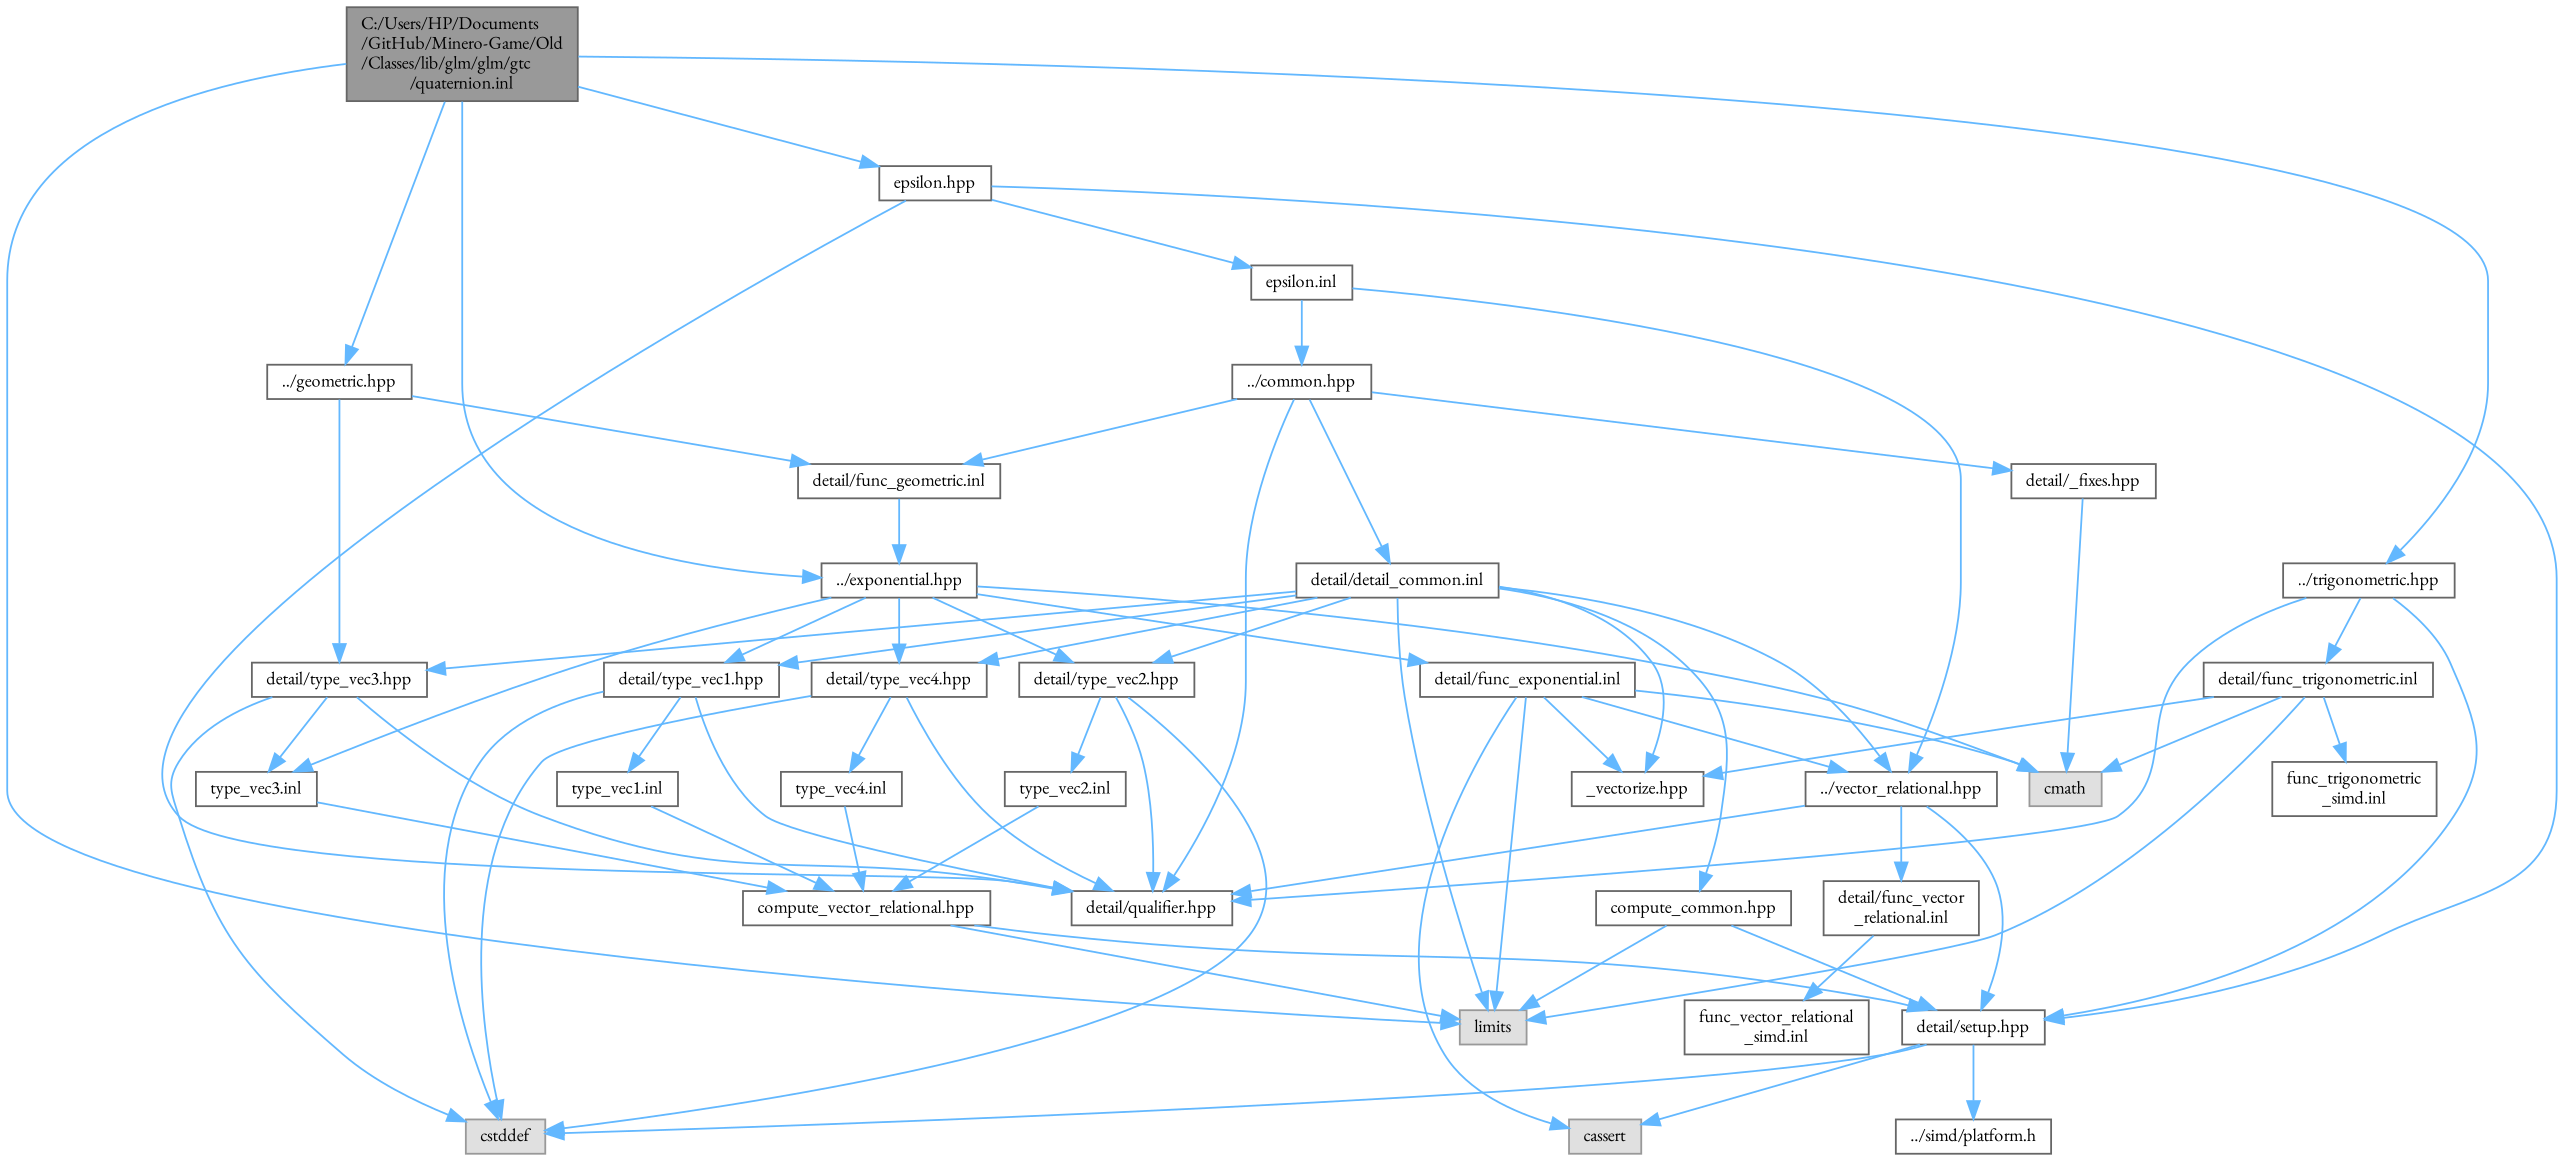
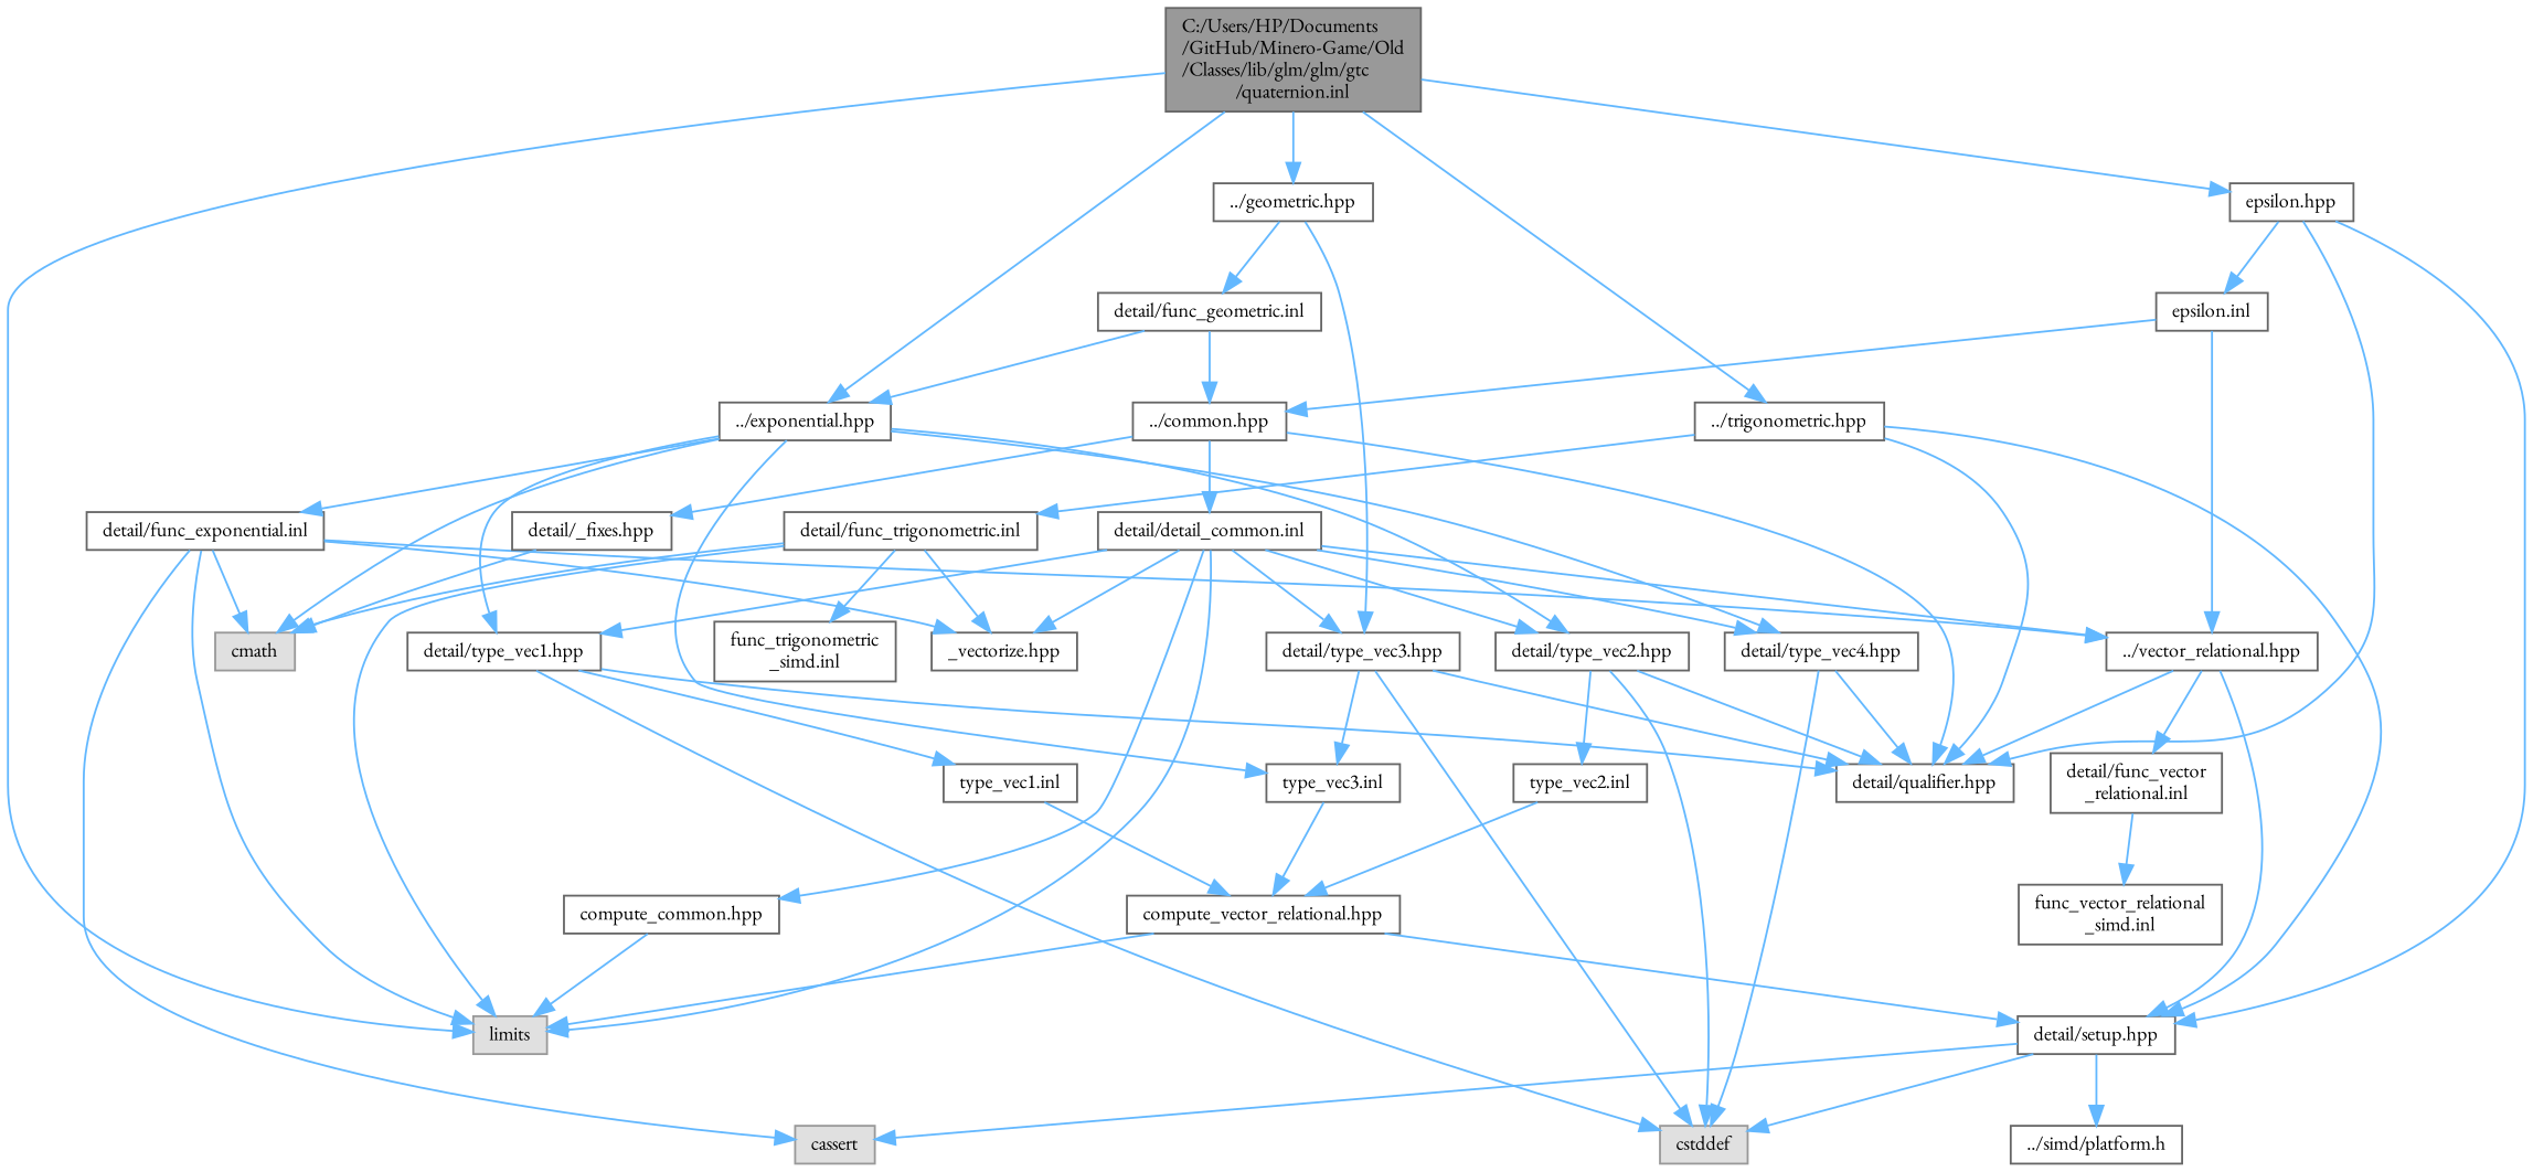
  digraph {
    fontname="EB Garamond"
    node [color=grey40 fillcolor=white fontname="EB Garamond" fontsize=10 shape=box style=filled]
    edge [color=steelblue1 fontname="EB Garamond" fontsize=10 labelfontname=Helvetica labelfontsize=10 style=solid]
    n1 [color=gray40 fillcolor=grey60 fontcolor=black height=0.2 label="C:/Users/HP/Documents\l/GitHub/Minero-Game/Old\l/Classes/lib/glm/glm/gtc\l/quaternion.inl" width=0.4]
    n2 [height=0.2 label="../trigonometric.hpp" width=0.4]
    n3 [color=grey60 fillcolor="#E0E0E0" height=0.2 label=limits width=0.4]
    n4 [height=0.2 label="../geometric.hpp" width=0.4]
    n5 [height=0.2 label="../exponential.hpp" width=0.4]
    n6 [height=0.2 label="epsilon.hpp" width=0.4]
    n7 [height=0.2 label="detail/setup.hpp" width=0.4]
    n8 [height=0.2 label="detail/qualifier.hpp" width=0.4]
    n9 [height=0.2 label="detail/func_trigonometric.inl" width=0.4]
    n10 [height=0.2 label="detail/type_vec3.hpp" width=0.4]
    n11 [height=0.2 label="detail/func_geometric.inl" width=0.4]
    n12 [color=grey60 fillcolor="#E0E0E0" height=0.2 label=cmath width=0.4]
    n13 [height=0.2 label="type_vec3.inl" width=0.4]
    n14 [height=0.2 label="detail/type_vec1.hpp" width=0.4]
    n15 [height=0.2 label="detail/type_vec2.hpp" width=0.4]
    n16 [height=0.2 label="detail/type_vec4.hpp" width=0.4]
    n17 [height=0.2 label="detail/func_exponential.inl" width=0.4]
    n18 [height=0.2 label="epsilon.inl" width=0.4]
    n19 [color=grey60 fillcolor="#E0E0E0" height=0.2 label=cassert width=0.4]
    n20 [color=grey60 fillcolor="#E0E0E0" height=0.2 label=cstddef width=0.4]
    n21 [height=0.2 label="../simd/platform.h" width=0.4]
    n22 [height=0.2 label="_vectorize.hpp" width=0.4]
    n23 [height=0.2 label="func_trigonometric\l_simd.inl" width=0.4]
    n24 [height=0.2 label="../common.hpp" width=0.4]
    n25 [height=0.2 label="compute_vector_relational.hpp" width=0.4]
    n26 [height=0.2 label="detail/_fixes.hpp" width=0.4]
    n27 [height=0.2 label="detail/detail_common.inl" width=0.4]
    n28 [height=0.2 label="type_vec1.inl" width=0.4]
    n29 [height=0.2 label="type_vec2.inl" width=0.4]
-   n30 [height=0.2 label="type_vec4.inl" width=0.4]
    n31 [height=0.2 label="../vector_relational.hpp" width=0.4]
    n32 [height=0.2 label="detail/func_vector\l_relational.inl" width=0.4]
    n33 [height=0.2 label="func_vector_relational\l_simd.inl" width=0.4]
    n34 [height=0.2 label="compute_common.hpp" width=0.4]
    n1 -> n2
    n1 -> n3
    n1 -> n4
    n1 -> n5
    n1 -> n6
    n2 -> n7
    n2 -> n8
    n2 -> n9
    n4 -> n10
    n4 -> n11
    n5 -> n12
    n5 -> n13
    n5 -> n14
    n5 -> n15
    n5 -> n16
    n5 -> n17
    n6 -> n7
    n6 -> n8
    n6 -> n18
    n7 -> n19
    n7 -> n20
    n7 -> n21
    n9 -> n3
    n9 -> n12
    n9 -> n22
    n9 -> n23
    n10 -> n8
    n10 -> n13
    n10 -> n20
    n11 -> n5
-   n24 -> n11
+   n11 -> n24
    n13 -> n25
    n14 -> n8
    n14 -> n20
    n14 -> n28
    n15 -> n8
    n15 -> n20
    n15 -> n29
    n16 -> n8
    n16 -> n20
-   n16 -> n30
    n17 -> n3
    n17 -> n12
    n17 -> n19
    n17 -> n22
    n17 -> n31
    n18 -> n24
    n18 -> n31
    n24 -> n8
    n24 -> n26
    n24 -> n27
    n25 -> n3
    n25 -> n7
    n26 -> n12
    n27 -> n3
    n27 -> n10
    n27 -> n14
    n27 -> n15
    n27 -> n16
    n27 -> n22
    n27 -> n31
    n27 -> n34
    n28 -> n25
    n29 -> n25
-   n30 -> n25
    n31 -> n7
    n31 -> n8
    n31 -> n32
    n32 -> n33
    n34 -> n3
-   n34 -> n7
  }
